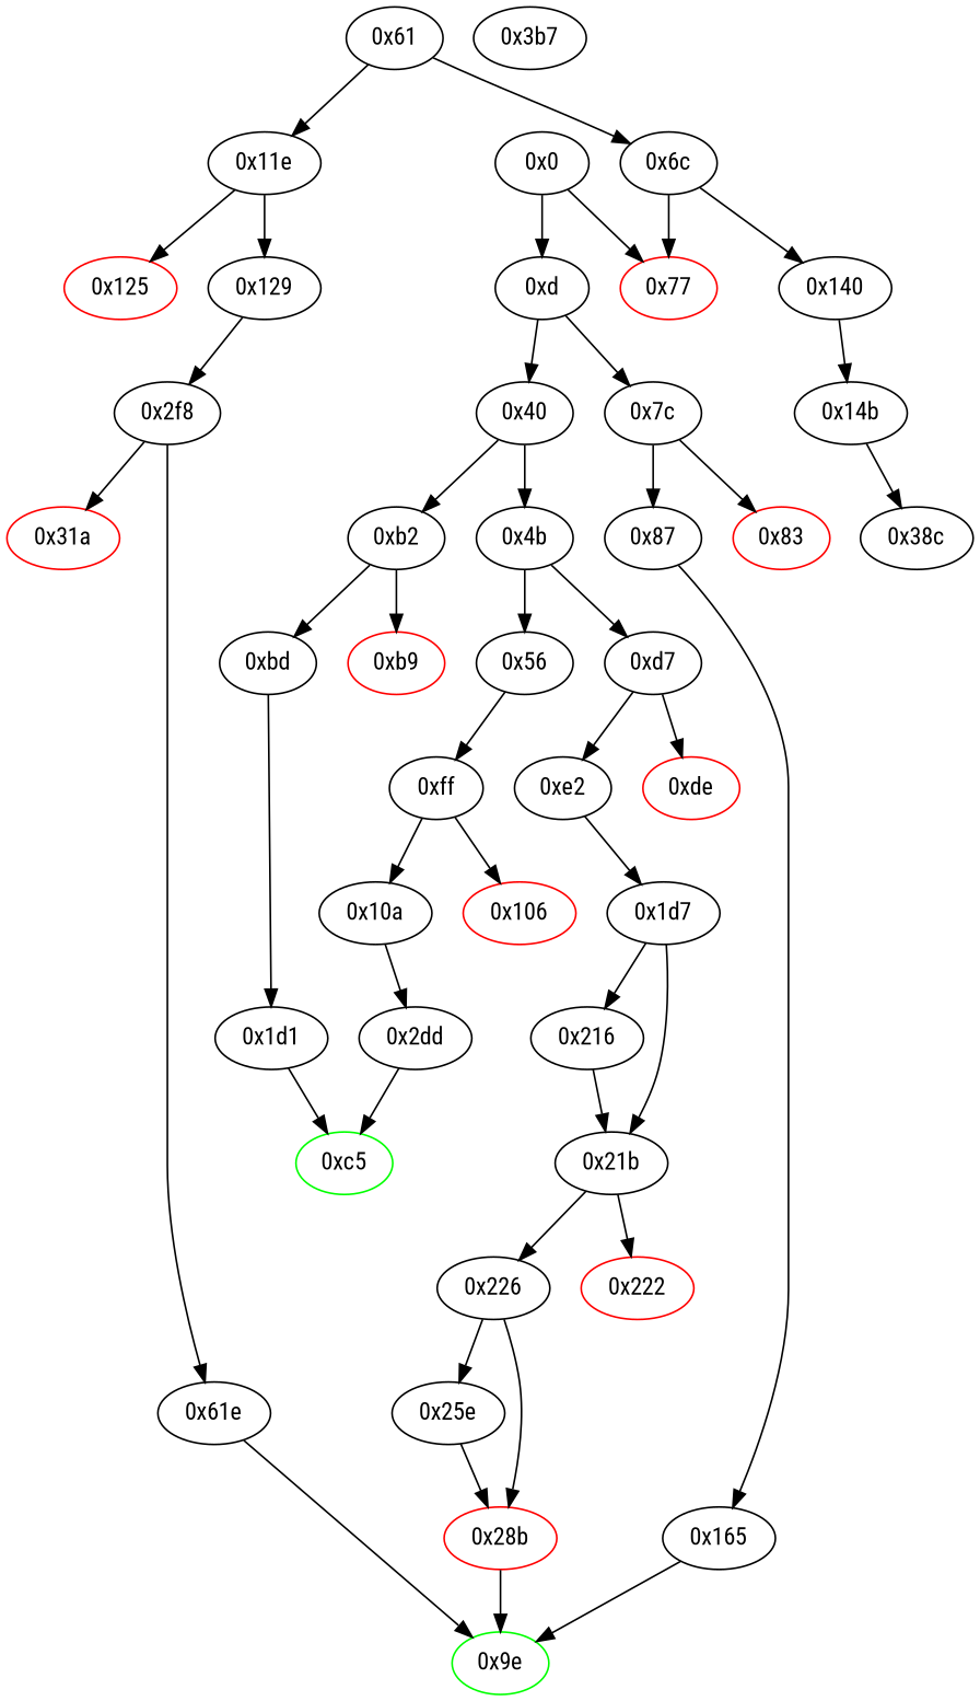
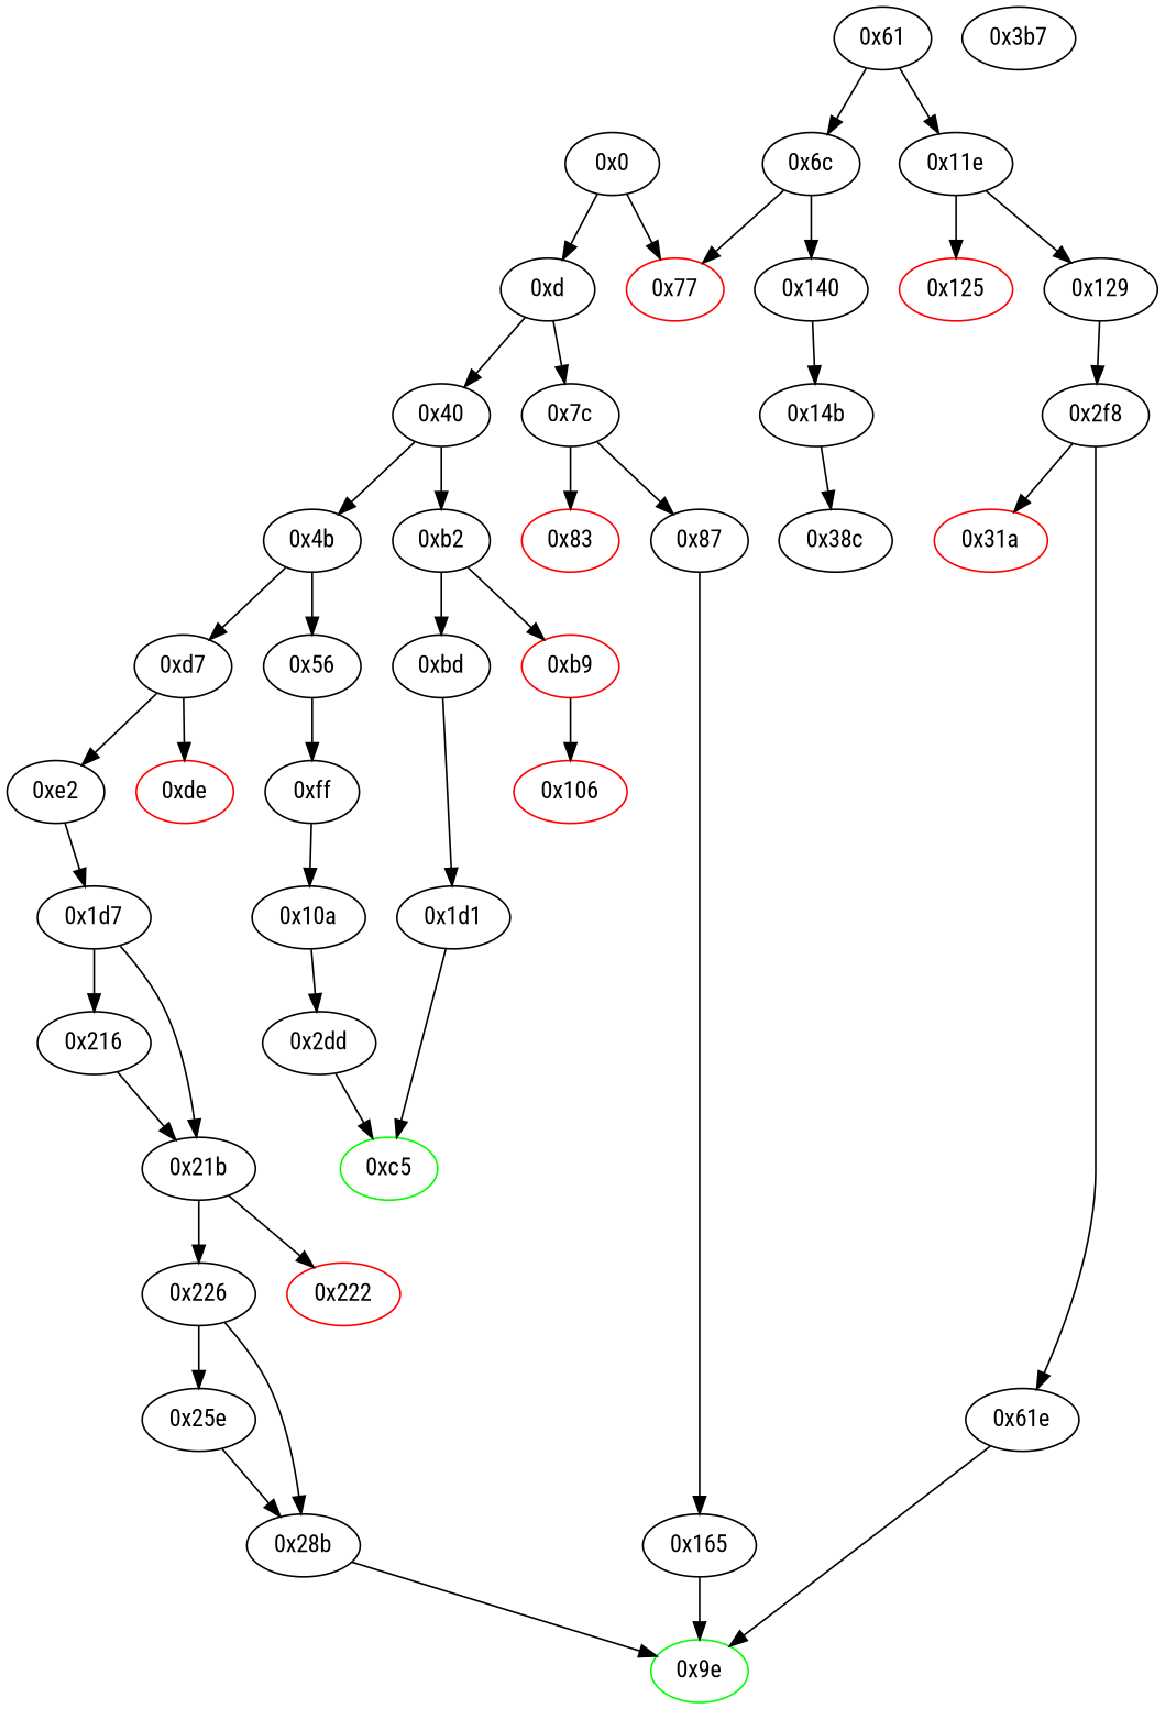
  strict digraph {
    fontname="Roboto Condensed"
    node [fillcolor=white fontname="Roboto Condensed" style=filled]
    edge [fontname="Roboto Condensed"]
    "0x1d7"
    "0x216"
    "0x21b"
    "0x222" [color=red]
    "0x226"
    "0x56"
    "0xff"
    "0x61"
    "0x11e"
    "0x6c"
    "0x10a"
    "0x106" [color=red]
    "0x40"
    "0xb2"
    "0x4b"
    "0xbd"
    "0xb9" [color=red]
    "0xd7"
    "0x9e" [color=green]
    "0x165"
    "0x1d1"
    "0xc5" [color=green]
    "0x3b7"
    "0x31a" [color=red]
    "0xde" [color=red]
    "0xe2"
    "0x140"
    "0x14b"
    "0x38c"
    "0x125" [color=red]
    "0x129"
    "0x77" [color=red]
    "0x87"
    "0x83" [color=red]
    "0x2dd"
    "0xd"
    "0x7c"
-   "0x28b" [color=red]
+   "0x28b"
    "0x2f8"
    n40 [label="0x61e"]
    "0x0"
    "0x25e"
    "0x1d7" -> "0x216"
    "0x1d7" -> "0x21b"
    "0x216" -> "0x21b"
    "0x21b" -> "0x222"
    "0x21b" -> "0x226"
    "0x226" -> "0x28b"
    "0x226" -> "0x25e"
    "0x56" -> "0xff"
    "0xff" -> "0x10a"
-   "0xff" -> "0x106"
+   "0xb9" -> "0x106"
    "0x61" -> "0x11e"
    "0x61" -> "0x6c"
    "0x11e" -> "0x125"
    "0x11e" -> "0x129"
    "0x6c" -> "0x140"
    "0x6c" -> "0x77"
    "0x10a" -> "0x2dd"
    "0x40" -> "0xb2"
    "0x40" -> "0x4b"
    "0xb2" -> "0xbd"
    "0xb2" -> "0xb9"
    "0x4b" -> "0x56"
    "0x4b" -> "0xd7"
    "0xbd" -> "0x1d1"
    "0xd7" -> "0xde"
    "0xd7" -> "0xe2"
    "0x165" -> "0x9e"
    "0x1d1" -> "0xc5"
    "0xe2" -> "0x1d7"
    "0x140" -> "0x14b"
    "0x14b" -> "0x38c"
    "0x129" -> "0x2f8"
    "0x87" -> "0x165"
    "0x2dd" -> "0xc5"
    "0xd" -> "0x40"
    "0xd" -> "0x7c"
    "0x7c" -> "0x87"
    "0x7c" -> "0x83"
    "0x28b" -> "0x9e"
    "0x2f8" -> "0x31a"
    "0x2f8" -> n40
    n40 -> "0x9e"
    "0x0" -> "0x77"
    "0x0" -> "0xd"
    "0x25e" -> "0x28b"
  }
